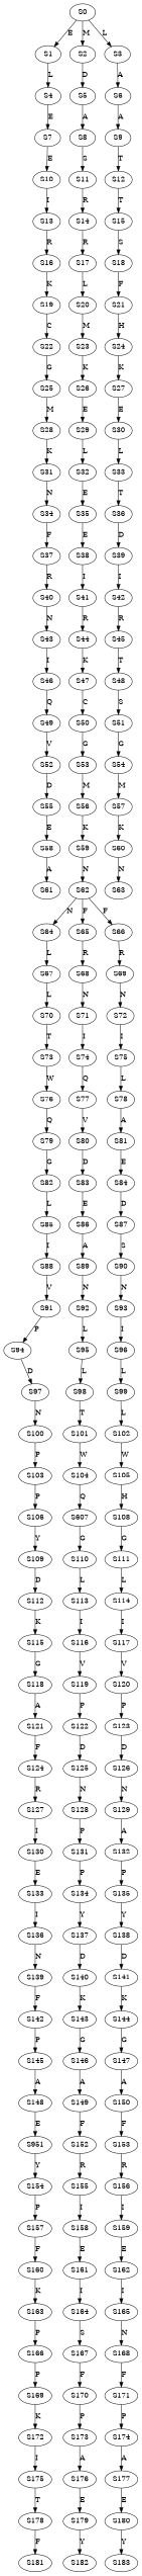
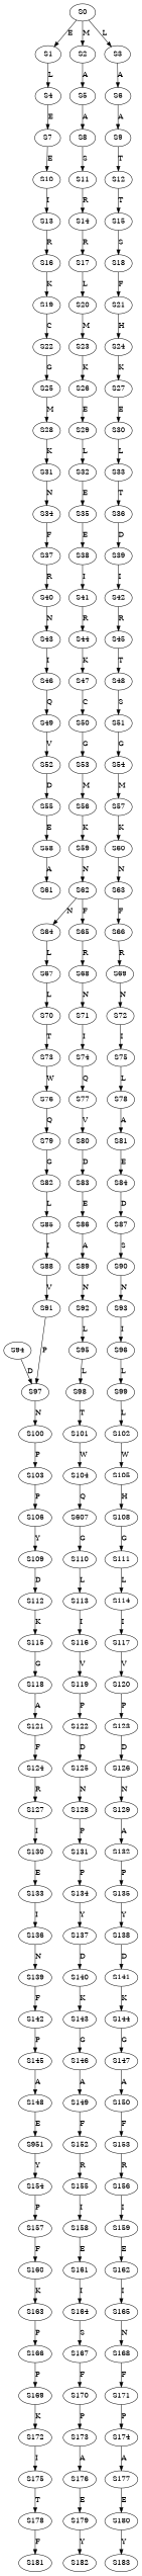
  strict digraph {
    S0
    S1
    S2
    S3
    S4
    S5
    S6
    S7
    S8
    S9
    S10
    S11
    S12
    S13
    S14
    S15
    S16
    S17
    S18
    S19
    S20
    S21
    S22
    S23
    S24
    S25
    S26
    S27
    S28
    S29
    S30
    S31
    S32
    S33
    S34
    S35
    S36
    S37
    S38
    S39
    S40
    S41
    S42
    S43
    S44
    S45
    S46
    S47
    S48
    S49
    S50
    S51
    S52
    S53
    S54
    S55
    S56
    S57
    S58
    S59
    S60
    S61
    S62
    S63
    S64
    S65
    S66
    S67
    S68
    S69
    S70
    S71
    S72
    S73
    S74
    S75
    S76
    S77
    S78
    S79
    S80
    S81
    S82
    S83
    S84
    S85
    S86
    S87
    S88
    S89
    S90
    S91
    S92
    S93
    S94
    S95
    S96
    S97
    S98
    S99
    S100
    S101
    S102
    S103
    S104
    S105
    S106
    n108 [label=S607]
    S108
    S109
    S110
    S111
    S112
    S113
    S114
    S115
    S116
    S117
    S118
    S119
    S120
    S121
    S122
    S123
    S124
    S125
    S126
    S127
    S128
    S129
    S130
    S131
    S132
    S133
    S134
    S135
    S136
    S137
    S138
    S139
    S140
    S141
    S142
    S143
    S144
    S145
    S146
    S147
    S148
    S149
    S150
    n152 [label=S951]
    S152
    S153
    S154
    S155
    S156
    S157
    S158
    S159
    S160
    S161
    S162
    S163
    S164
    S165
    S166
    S167
    S168
    S169
    S170
    S171
    S172
    S173
    S174
    S175
    S176
    S177
    S178
    S179
    S180
    S181
    S182
    S183
    S0 -> S1 [label=E]
    S0 -> S2 [label=M]
    S0 -> S3 [label=L]
    S1 -> S4 [label=L]
-   S2 -> S5 [label=D]
+   S2 -> S5 [label=A]
    S3 -> S6 [label=A]
    S4 -> S7 [label=E]
    S5 -> S8 [label=A]
    S6 -> S9 [label=A]
    S7 -> S10 [label=E]
    S8 -> S11 [label=S]
    S9 -> S12 [label=T]
    S10 -> S13 [label=I]
    S11 -> S14 [label=R]
    S12 -> S15 [label=T]
    S13 -> S16 [label=R]
    S14 -> S17 [label=R]
    S15 -> S18 [label=S]
    S16 -> S19 [label=K]
    S17 -> S20 [label=L]
    S18 -> S21 [label=F]
    S19 -> S22 [label=C]
    S20 -> S23 [label=M]
    S21 -> S24 [label=H]
    S22 -> S25 [label=G]
    S23 -> S26 [label=K]
    S24 -> S27 [label=K]
    S25 -> S28 [label=M]
    S26 -> S29 [label=E]
    S27 -> S30 [label=E]
    S28 -> S31 [label=K]
    S29 -> S32 [label=L]
    S30 -> S33 [label=L]
    S31 -> S34 [label=N]
    S32 -> S35 [label=E]
    S33 -> S36 [label=T]
    S34 -> S37 [label=F]
    S35 -> S38 [label=E]
    S36 -> S39 [label=D]
    S37 -> S40 [label=R]
    S38 -> S41 [label=I]
    S39 -> S42 [label=I]
    S40 -> S43 [label=N]
    S41 -> S44 [label=R]
    S42 -> S45 [label=R]
    S43 -> S46 [label=I]
    S44 -> S47 [label=K]
    S45 -> S48 [label=T]
    S46 -> S49 [label=Q]
    S47 -> S50 [label=C]
    S48 -> S51 [label=S]
    S49 -> S52 [label=V]
    S50 -> S53 [label=G]
    S51 -> S54 [label=G]
    S52 -> S55 [label=D]
    S53 -> S56 [label=M]
    S54 -> S57 [label=M]
    S55 -> S58 [label=E]
    S56 -> S59 [label=K]
    S57 -> S60 [label=K]
    S58 -> S61 [label=A]
    S59 -> S62 [label=N]
    S60 -> S63 [label=N]
    S62 -> S64 [label=N]
    S62 -> S65 [label=F]
-   S62 -> S66 [label=F]
+   S63 -> S66 [label=F]
    S64 -> S67 [label=L]
    S65 -> S68 [label=R]
    S66 -> S69 [label=R]
    S67 -> S70 [label=L]
    S68 -> S71 [label=N]
    S69 -> S72 [label=N]
    S70 -> S73 [label=T]
    S71 -> S74 [label=I]
    S72 -> S75 [label=I]
    S73 -> S76 [label=W]
    S74 -> S77 [label=Q]
    S75 -> S78 [label=L]
    S76 -> S79 [label=Q]
    S77 -> S80 [label=V]
    S78 -> S81 [label=A]
    S79 -> S82 [label=G]
    S80 -> S83 [label=D]
    S81 -> S84 [label=E]
    S82 -> S85 [label=L]
    S83 -> S86 [label=E]
    S84 -> S87 [label=D]
    S85 -> S88 [label=I]
    S86 -> S89 [label=A]
    S87 -> S90 [label=S]
    S88 -> S91 [label=V]
    S89 -> S92 [label=N]
    S90 -> S93 [label=N]
-   S91 -> S94 [label=P]
+   S91 -> S97 [label=P]
    S92 -> S95 [label=L]
    S93 -> S96 [label=I]
    S94 -> S97 [label=D]
    S95 -> S98 [label=L]
    S96 -> S99 [label=L]
    S97 -> S100 [label=N]
    S98 -> S101 [label=T]
    S99 -> S102 [label=L]
    S100 -> S103 [label=P]
    S101 -> S104 [label=W]
    S102 -> S105 [label=W]
    S103 -> S106 [label=P]
    S104 -> n108 [label=Q]
    S105 -> S108 [label=H]
    S106 -> S109 [label=Y]
    n108 -> S110 [label=G]
    S108 -> S111 [label=G]
    S109 -> S112 [label=D]
    S110 -> S113 [label=L]
    S111 -> S114 [label=L]
    S112 -> S115 [label=K]
    S113 -> S116 [label=I]
    S114 -> S117 [label=I]
    S115 -> S118 [label=G]
    S116 -> S119 [label=V]
    S117 -> S120 [label=V]
    S118 -> S121 [label=A]
    S119 -> S122 [label=P]
    S120 -> S123 [label=P]
    S121 -> S124 [label=F]
    S122 -> S125 [label=D]
    S123 -> S126 [label=D]
    S124 -> S127 [label=R]
    S125 -> S128 [label=N]
    S126 -> S129 [label=N]
    S127 -> S130 [label=I]
    S128 -> S131 [label=P]
    S129 -> S132 [label=A]
    S130 -> S133 [label=E]
    S131 -> S134 [label=P]
    S132 -> S135 [label=P]
    S133 -> S136 [label=I]
    S134 -> S137 [label=Y]
    S135 -> S138 [label=Y]
    S136 -> S139 [label=N]
    S137 -> S140 [label=D]
    S138 -> S141 [label=D]
    S139 -> S142 [label=F]
    S140 -> S143 [label=K]
    S141 -> S144 [label=K]
    S142 -> S145 [label=P]
    S143 -> S146 [label=G]
    S144 -> S147 [label=G]
    S145 -> S148 [label=A]
    S146 -> S149 [label=A]
    S147 -> S150 [label=A]
    S148 -> n152 [label=E]
    S149 -> S152 [label=F]
    S150 -> S153 [label=F]
    n152 -> S154 [label=Y]
    S152 -> S155 [label=R]
    S153 -> S156 [label=R]
    S154 -> S157 [label=P]
    S155 -> S158 [label=I]
    S156 -> S159 [label=I]
    S157 -> S160 [label=F]
    S158 -> S161 [label=E]
    S159 -> S162 [label=E]
    S160 -> S163 [label=K]
    S161 -> S164 [label=I]
    S162 -> S165 [label=I]
    S163 -> S166 [label=P]
    S164 -> S167 [label=S]
    S165 -> S168 [label=N]
    S166 -> S169 [label=P]
    S167 -> S170 [label=F]
    S168 -> S171 [label=F]
    S169 -> S172 [label=K]
    S170 -> S173 [label=P]
    S171 -> S174 [label=P]
    S172 -> S175 [label=I]
    S173 -> S176 [label=A]
    S174 -> S177 [label=A]
    S175 -> S178 [label=T]
    S176 -> S179 [label=E]
    S177 -> S180 [label=E]
    S178 -> S181 [label=F]
    S179 -> S182 [label=Y]
    S180 -> S183 [label=Y]
  }
